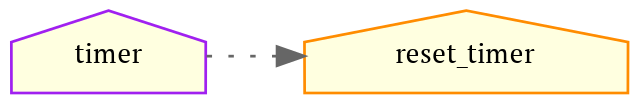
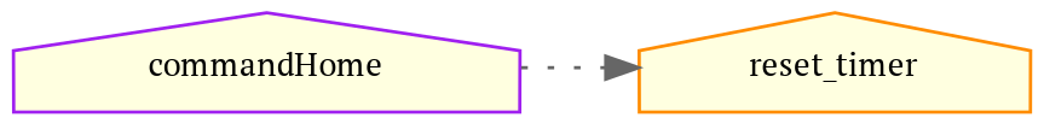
  digraph {
    rankdir=LR
    fontname="PT Serif"
    node [fillcolor=lightyellow fontname="PT Serif" fontsize=10 shape=house style=filled]
-   n1 [color=purple fontcolor=black height=0.2 label=timer width=0.4]
+   n1 [color=purple fontcolor=black height=0.2 label=commandHome width=0.4]
    n2 [color=darkorange height=0.2 label=reset_timer width=0.4]
    n1 -> n2 [color=gray40 fontname="PT Serif" fontsize=10 labelfontname=Helvetica labelfontsize=10 style=dotted]
  }
